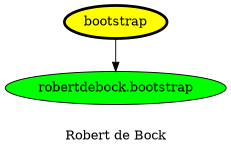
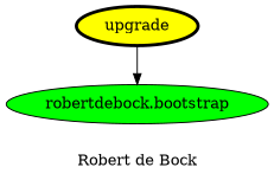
  digraph {
    label="Robert de Bock"
    node [style=filled]
-   upgrade [fillcolor=yellow penwidth=3 label=bootstrap]
+   upgrade [fillcolor=yellow penwidth=3]
    "robertdebock.bootstrap" [fillcolor=green]
    upgrade -> "robertdebock.bootstrap"
  }
